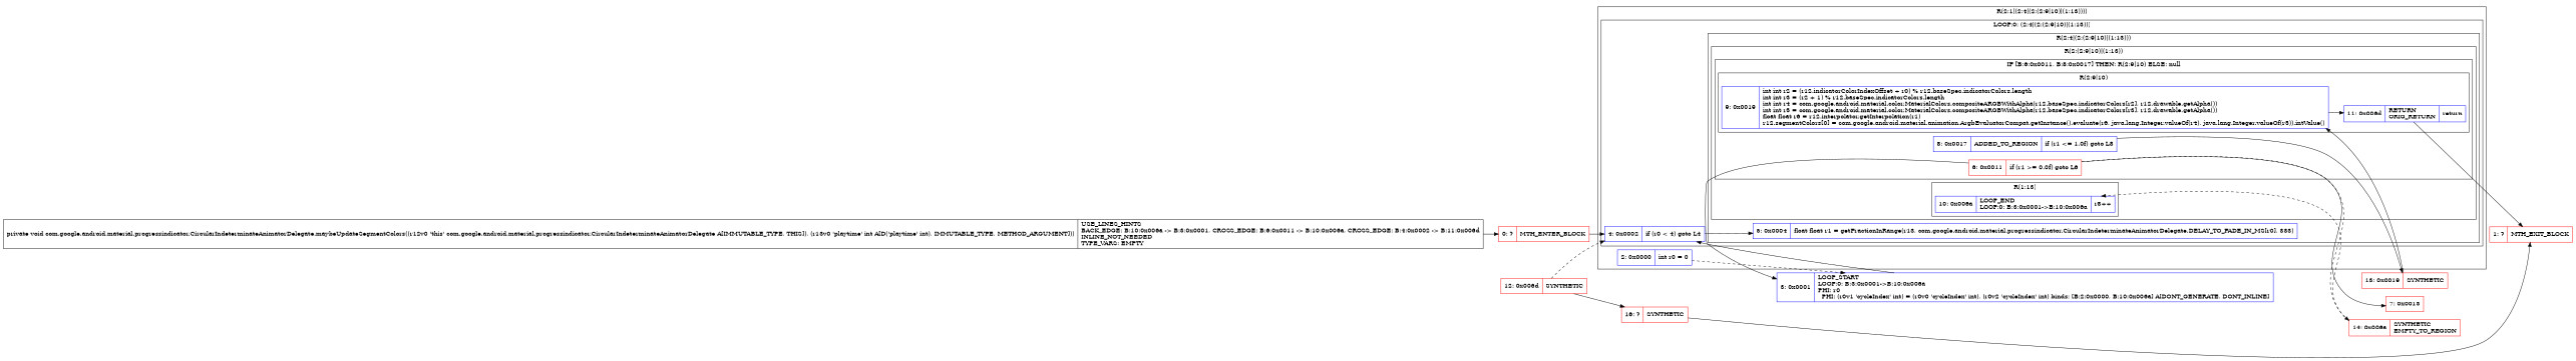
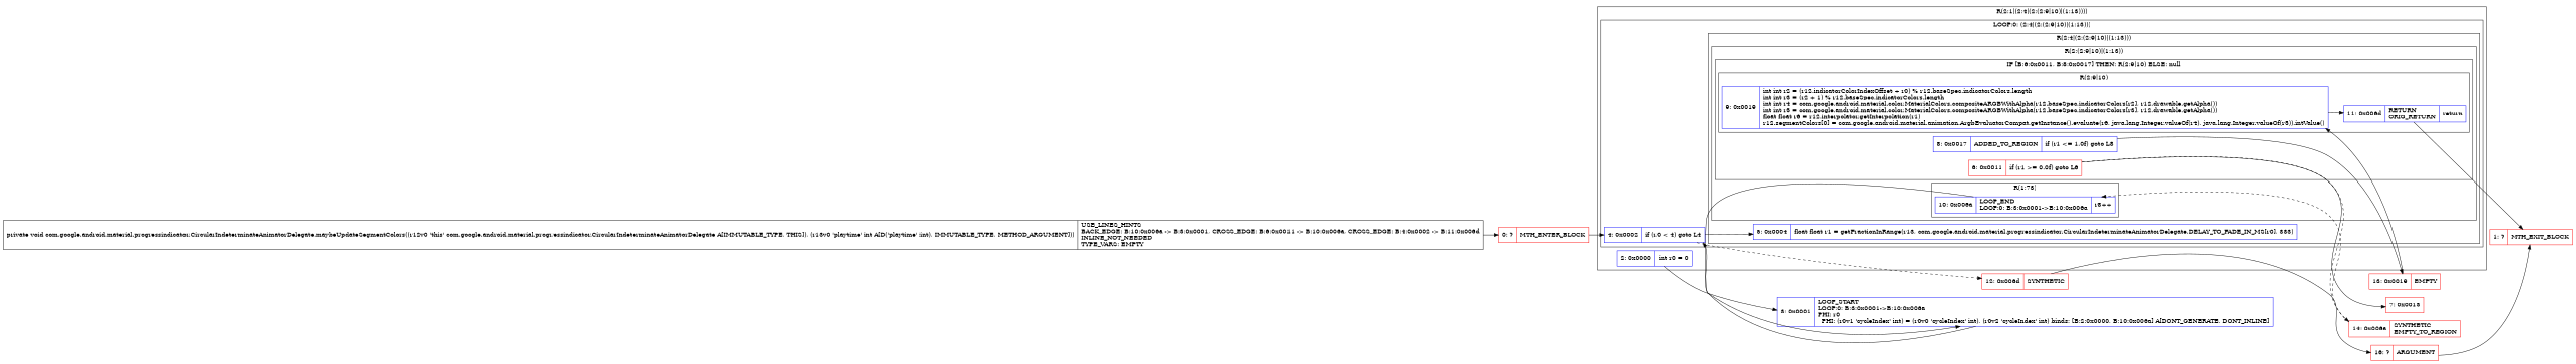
  digraph {
    rankdir=LR
    node [color=blue shape=record]
    n1 [label="{9\:\ 0x0019|int int r2 = (r12.indicatorColorIndexOffset + r0) % r12.baseSpec.indicatorColors.length\lint int r3 = (r2 + 1) % r12.baseSpec.indicatorColors.length\lint int r4 = com.google.android.material.color.MaterialColors.compositeARGBWithAlpha(r12.baseSpec.indicatorColors[r2], r12.drawable.getAlpha())\lint int r5 = com.google.android.material.color.MaterialColors.compositeARGBWithAlpha(r12.baseSpec.indicatorColors[r3], r12.drawable.getAlpha())\lfloat float r6 = r12.interpolator.getInterpolation(r1)\lr12.segmentColors[0] = com.google.android.material.animation.ArgbEvaluatorCompat.getInstance().evaluate(r6, java.lang.Integer.valueOf(r4), java.lang.Integer.valueOf(r5)).intValue()\l}"]
    n2 [label="{11\:\ 0x006d|RETURN\lORIG_RETURN\l|return\l}"]
    n3 [color=red label="{6\:\ 0x0011|if (r1 \>= 0.0f) goto L6\l}"]
    n4 [label="{8\:\ 0x0017|ADDED_TO_REGION\l|if (r1 \<= 1.0f) goto L8\l}"]
    n5 [label="{10\:\ 0x006a|LOOP_END\lLOOP:0: B:3:0x0001\-\>B:10:0x006a\l|r8++\l}"]
    n6 [label="{5\:\ 0x0004|float float r1 = getFractionInRange(r13, com.google.android.material.progressindicator.CircularIndeterminateAnimatorDelegate.DELAY_TO_FADE_IN_MS[r0], 333)\l}"]
    n7 [label="{4\:\ 0x0002|if (r0 \< 4) goto L4\l}"]
    n8 [label="{2\:\ 0x0000|int r0 = 0\l}"]
    n9 [color=red label="{1\:\ ?|MTH_EXIT_BLOCK\l}"]
    n10 [color=red label="{7\:\ 0x0013}"]
    n11 [color=red label="{14\:\ 0x006a|SYNTHETIC\lEMPTY_TO_REGION\l}"]
-   n12 [color=red label="{13\:\ 0x0019|SYNTHETIC\l}"]
+   n12 [color=red label="{13\:\ 0x0019|EMPTY\l}"]
    n13 [label="{3\:\ 0x0001|LOOP_START\lLOOP:0: B:3:0x0001\-\>B:10:0x006a\lPHI: r0 \l  PHI: (r0v1 'cycleIndex' int) = (r0v0 'cycleIndex' int), (r0v2 'cycleIndex' int) binds: [B:2:0x0000, B:10:0x006a] A[DONT_GENERATE, DONT_INLINE]\l}"]
    n14 [color=red label="{12\:\ 0x006d|SYNTHETIC\l}"]
-   n15 [color=red label="{16\:\ ?|SYNTHETIC\l}"]
+   n15 [color=red label="{16\:\ ?|ARGUMENT\l}"]
    n16 [color=red label="{0\:\ ?|MTH_ENTER_BLOCK\l}"]
    n17 [label="{private void com.google.android.material.progressindicator.CircularIndeterminateAnimatorDelegate.maybeUpdateSegmentColors((r12v0 'this' com.google.android.material.progressindicator.CircularIndeterminateAnimatorDelegate A[IMMUTABLE_TYPE, THIS]), (r13v0 'playtime' int A[D('playtime' int), IMMUTABLE_TYPE, METHOD_ARGUMENT]))  | USE_LINES_HINTS\lBACK_EDGE: B:10:0x006a \-\> B:3:0x0001, CROSS_EDGE: B:6:0x0011 \-\> B:10:0x006a, CROSS_EDGE: B:4:0x0002 \-\> B:11:0x006d\lINLINE_NOT_NEEDED\lTYPE_VARS: EMPTY\l}" color=""]
    subgraph cluster_1 {
      label="R(2:1|(2:4|(2:(2:9|10)|(1:13))))"
      n8
      subgraph cluster_2 {
        label="LOOP:0: (2:4|(2:(2:9|10)|(1:13)))"
        n7
        subgraph cluster_3 {
          label="R(2:4|(2:(2:9|10)|(1:13)))"
          n6
          subgraph cluster_4 {
            label="R(2:(2:9|10)|(1:13))"
            subgraph cluster_5 {
              label="IF [B:6:0x0011, B:8:0x0017] THEN: R(2:9|10) ELSE: null"
              n3
              n4
              subgraph cluster_6 {
                label="R(2:9|10)"
                n1
                n2
              }
            }
            subgraph cluster_7 {
-             label="R(1:13)"
+             label="R(1:73)"
              n5
            }
          }
        }
      }
    }
    n1 -> n2
    n2 -> n9
    n3 -> n10
    n3 -> n11 [style=dashed]
    n4 -> n12
-   n3 -> n13
+   n5 -> n13
    n7 -> n6
-   n14 -> n7 [style=dashed]
-   n8 -> n13 [style=dashed]
+   n7 -> n14 [style=dashed]
+   n8 -> n13
    n11 -> n5 [style=dashed]
    n12 -> n1
    n13 -> n7
    n14 -> n15
    n15 -> n9
    n16 -> n7
    n17 -> n16
  }
